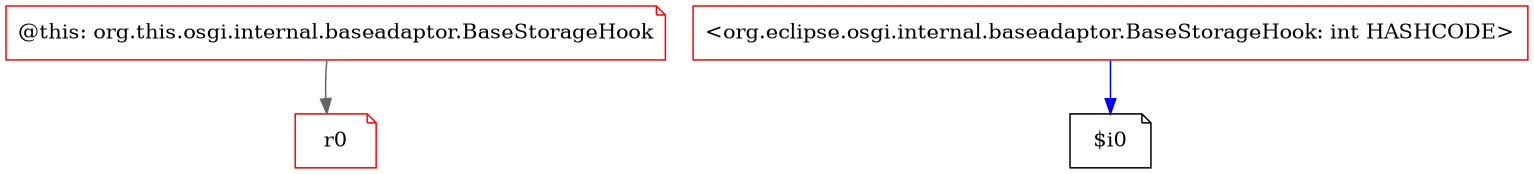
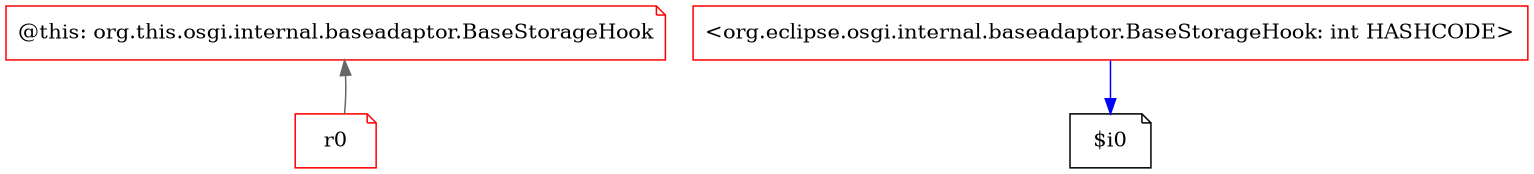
  digraph {
    node [color=red shape=note]
    n1 [label="@this: org.this.osgi.internal.baseadaptor.BaseStorageHook"]
    n2 [label=r0]
    n3 [label="<org.eclipse.osgi.internal.baseadaptor.BaseStorageHook: int HASHCODE>" shape=box]
    n4 [color=black label="$i0"]
-   n1 -> n2 [color=gray40]
+   n2 -> n1 [color=gray40]
    n3 -> n4 [color=blue]
  }
